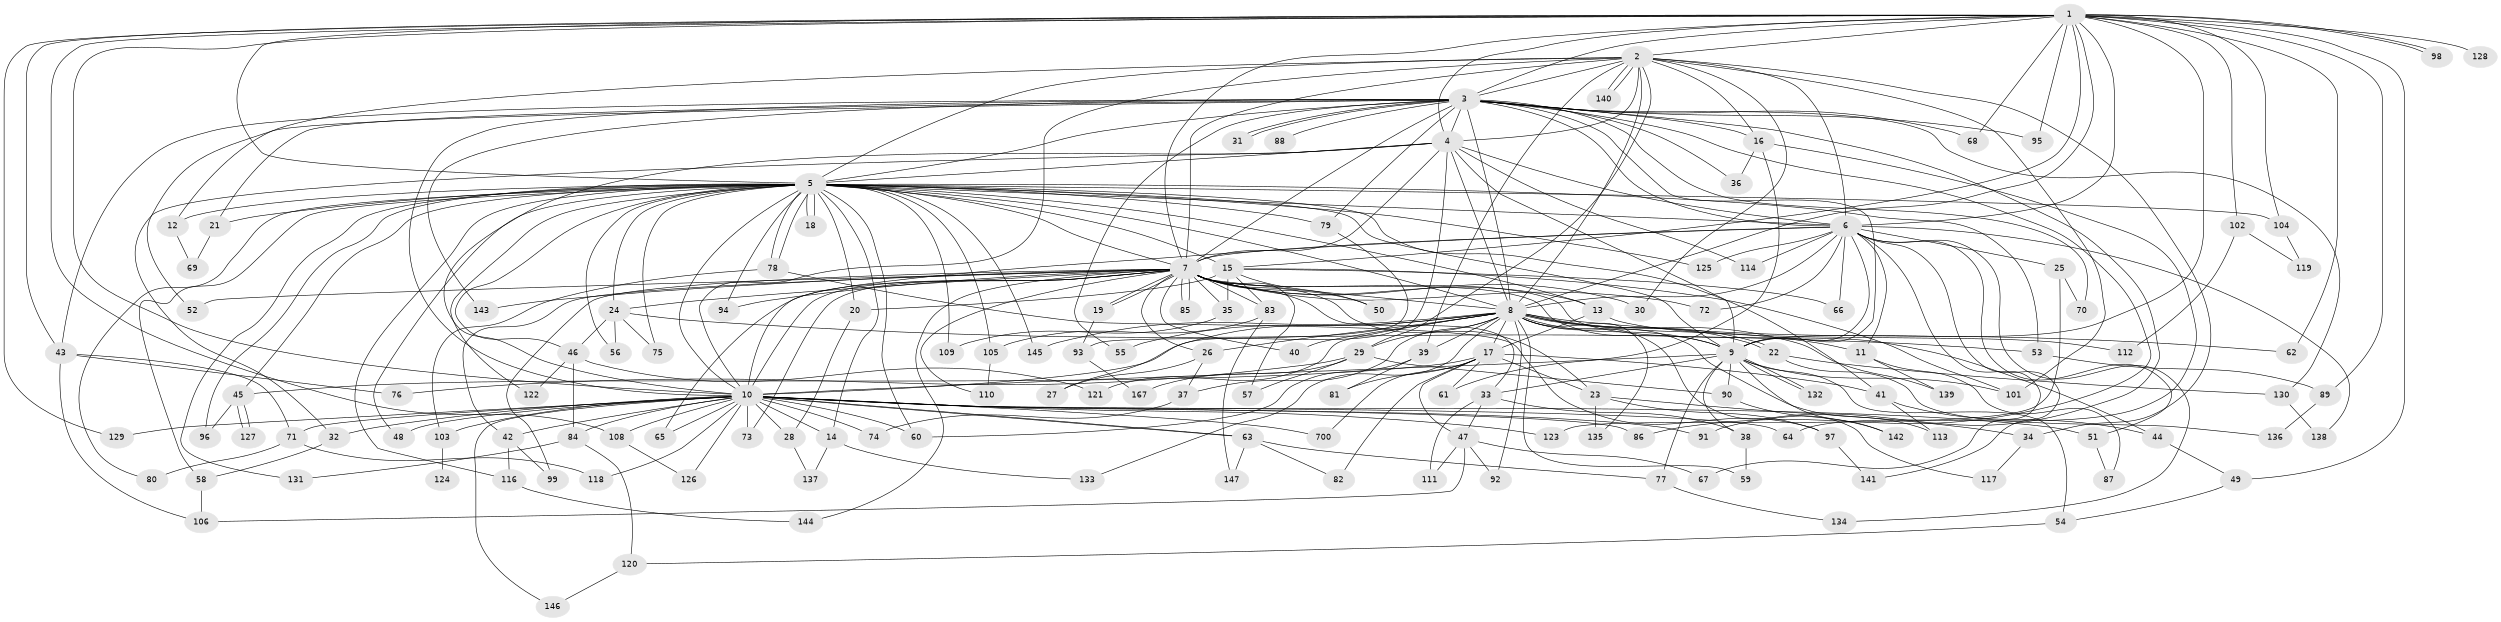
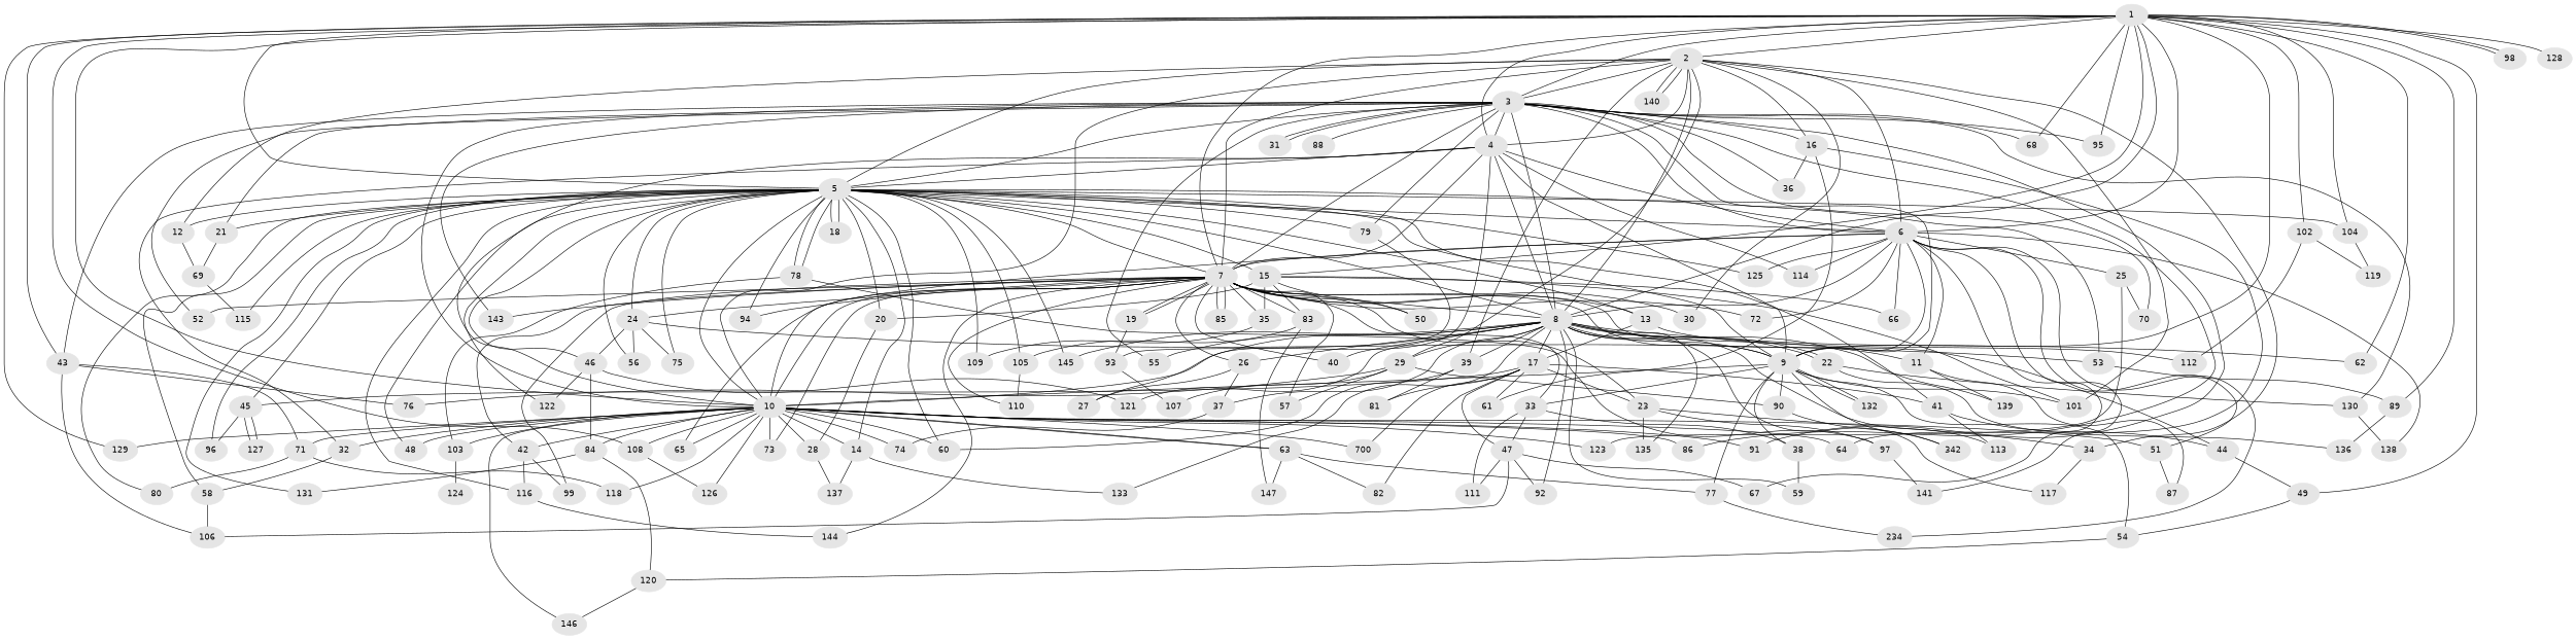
  graph {
    fontname="DejaVu Sans"
    node [color=gray90 fontname="DejaVu Sans" style=filled]
    edge [fontname="DejaVu Sans"]
    1
    2
    3
    4
    5
    6
    7
    8
    9
    10
    15
    43
    49
    62
    68
    89
    95
    98
    102
    104
    108
    128
    129
    12
    16
    29
    30
    34
    39
    140
    101
    21
    31
    36
    52
    55
    70
    79
    86
    88
    91
    130
    143
    27
    32
    114
    13
    14
    18
    20
    24
    41
    45
    46
    48
    53
    56
    58
    60
    75
    78
    80
    94
    96
    105
    109
+   115
    116
    122
    125
    131
    145
    11
    25
    51
    66
    67
    72
-   134
+   134 [label=234]
    138
    141
    19
    23
    26
    33
    35
    40
    42
    44
    50
    57
    65
    73
    83
    85
    99
    110
    144
    17
    22
    37
    59
    92
    113
    117
    121
    133
    135
    139
    38
    54
    77
    90
    132
-   142
+   142 [label=342]
    28
    63
    64
    71
    74
    84
    n122 [label=700]
    103
    118
    123
    126
    146
    76
    106
    136
    112
    119
    69
    61
-   107 [label=167]
+   107
    81
    93
    137
    127
    97
    87
    47
    111
    147
    82
    120
    124
    1 -- 2
    1 -- 3
    1 -- 4
    1 -- 5
    1 -- 6
    1 -- 7
    1 -- 8
    1 -- 9
    1 -- 10
    1 -- 15
    1 -- 43
    1 -- 49
    1 -- 62
    1 -- 68
    1 -- 89
    1 -- 95
    1 -- 98
    1 -- 98
    1 -- 102
    1 -- 104
    1 -- 108
    1 -- 128
    1 -- 129
    2 -- 3
    2 -- 4
    2 -- 5
    2 -- 6
    2 -- 7
    2 -- 8
    2 -- 10
    2 -- 12
    2 -- 16
    2 -- 29
    2 -- 30
    2 -- 34
    2 -- 39
    2 -- 140
    2 -- 140
    2 -- 101
    3 -- 4
    3 -- 5
    3 -- 6
    3 -- 7
    3 -- 8
    3 -- 9
    3 -- 10
    3 -- 43
    3 -- 68
    3 -- 95
    3 -- 16
    3 -- 21
    3 -- 31
    3 -- 31
    3 -- 36
    3 -- 52
    3 -- 55
    3 -- 70
    3 -- 79
    3 -- 86
    3 -- 88
    3 -- 91
    3 -- 130
    3 -- 143
    4 -- 5
    4 -- 6
    4 -- 7
    4 -- 8
    4 -- 9
    4 -- 10
    4 -- 27
    4 -- 32
    4 -- 114
    5 -- 6
    5 -- 7
    5 -- 8
    5 -- 9
    5 -- 10
    5 -- 15
    5 -- 104
    5 -- 12
    5 -- 21
    5 -- 79
    5 -- 13
    5 -- 14
    5 -- 18
    5 -- 18
    5 -- 20
    5 -- 24
    5 -- 41
    5 -- 45
    5 -- 46
    5 -- 48
    5 -- 53
    5 -- 56
    5 -- 58
    5 -- 60
    5 -- 75
    5 -- 78
    5 -- 78
    5 -- 80
    5 -- 94
    5 -- 96
    5 -- 105
    5 -- 109
+   5 -- 115
    5 -- 116
    5 -- 122
    5 -- 125
    5 -- 131
    5 -- 145
    6 -- 7
    6 -- 8
    6 -- 9
    6 -- 10
    6 -- 114
    6 -- 125
    6 -- 11
    6 -- 25
    6 -- 51
    6 -- 66
    6 -- 67
    6 -- 72
    6 -- 134
    6 -- 138
    6 -- 141
    7 -- 8
    7 -- 9
    7 -- 10
    7 -- 30
    7 -- 52
    7 -- 143
    7 -- 13
    7 -- 24
    7 -- 94
    7 -- 72
    7 -- 19
    7 -- 19
    7 -- 23
    7 -- 26
    7 -- 33
    7 -- 35
    7 -- 40
    7 -- 42
    7 -- 44
    7 -- 50
    7 -- 57
    7 -- 65
    7 -- 73
    7 -- 83
    7 -- 85
    7 -- 85
    7 -- 99
    7 -- 110
    7 -- 144
    8 -- 9
    8 -- 10
    8 -- 62
    8 -- 29
    8 -- 39
    8 -- 55
    8 -- 145
    8 -- 11
    8 -- 26
    8 -- 40
    8 -- 17
    8 -- 22
    8 -- 22
    8 -- 37
    8 -- 59
    8 -- 92
    8 -- 113
    8 -- 117
    8 -- 121
    8 -- 133
    8 -- 135
    8 -- 139
    9 -- 10
    9 -- 101
    9 -- 33
    9 -- 38
    9 -- 54
    9 -- 77
    9 -- 90
    9 -- 132
    9 -- 132
    9 -- 142
    10 -- 108
    10 -- 129
    10 -- 86
    10 -- 91
    10 -- 32
    10 -- 14
    10 -- 48
    10 -- 60
    10 -- 51
    10 -- 42
    10 -- 65
    10 -- 73
    10 -- 28
    10 -- 63
    10 -- 63
    10 -- 64
    10 -- 71
    10 -- 74
    10 -- 84
    10 -- n122
    10 -- 103
    10 -- 118
    10 -- 123
    10 -- 126
    10 -- 146
    15 -- 101
    15 -- 20
    15 -- 66
    15 -- 35
    15 -- 50
    15 -- 83
    43 -- 71
    43 -- 76
    43 -- 106
    49 -- 54
    89 -- 136
    102 -- 112
    102 -- 119
    104 -- 119
    108 -- 126
    12 -- 69
    16 -- 36
    16 -- 64
    16 -- 61
    29 -- 57
    29 -- 90
    29 -- 76
    29 -- 107
    34 -- 117
    39 -- 60
    39 -- 81
    21 -- 69
    79 -- 93
    130 -- 138
    32 -- 58
    13 -- 17
    13 -- 112
    14 -- 133
    14 -- 137
    20 -- 28
    24 -- 46
    24 -- 53
    24 -- 56
    24 -- 75
    41 -- 44
    41 -- 113
    45 -- 96
    45 -- 127
    45 -- 127
    46 -- 122
    46 -- 121
    46 -- 84
    53 -- 89
    58 -- 106
    78 -- 103
    78 -- 97
    105 -- 110
    116 -- 144
    11 -- 139
    11 -- 87
    25 -- 70
    25 -- 123
    51 -- 87
    19 -- 93
    23 -- 34
    23 -- 135
    23 -- 97
    26 -- 27
    26 -- 37
    33 -- 38
    33 -- 47
    33 -- 111
    35 -- 109
    42 -- 116
    42 -- 99
    44 -- 49
    83 -- 105
    83 -- 147
    17 -- 41
    17 -- 45
    17 -- 23
    17 -- n122
    17 -- 61
    17 -- 81
    17 -- 47
    17 -- 82
    22 -- 130
    22 -- 136
    37 -- 74
    38 -- 59
    54 -- 120
    77 -- 134
    90 -- 142
    28 -- 137
    63 -- 77
    63 -- 147
    63 -- 82
    71 -- 80
    71 -- 118
    84 -- 131
    84 -- 120
    103 -- 124
+   69 -- 115
    93 -- 107
    97 -- 141
    47 -- 67
    47 -- 92
    47 -- 106
    47 -- 111
    120 -- 146
  }
